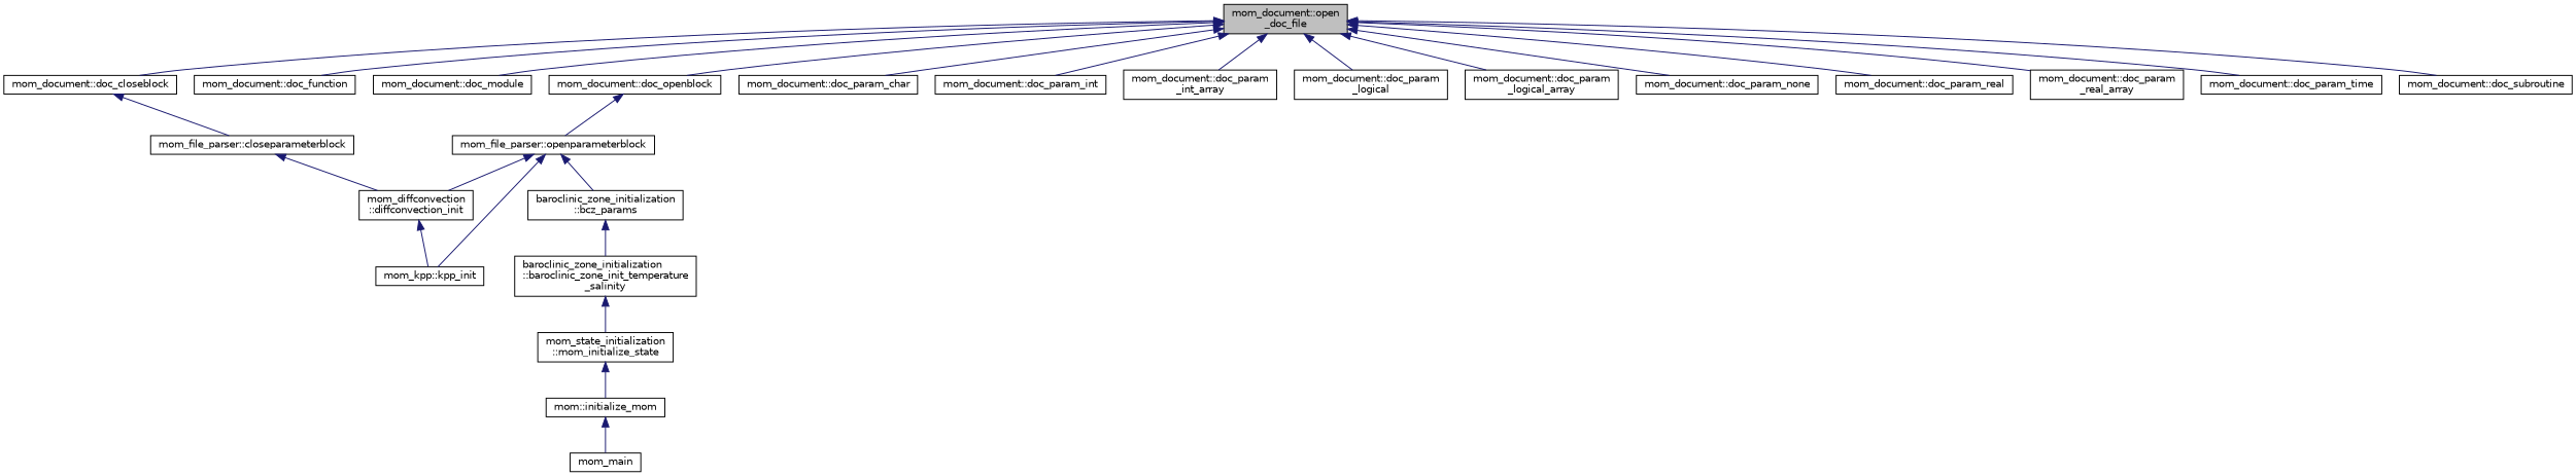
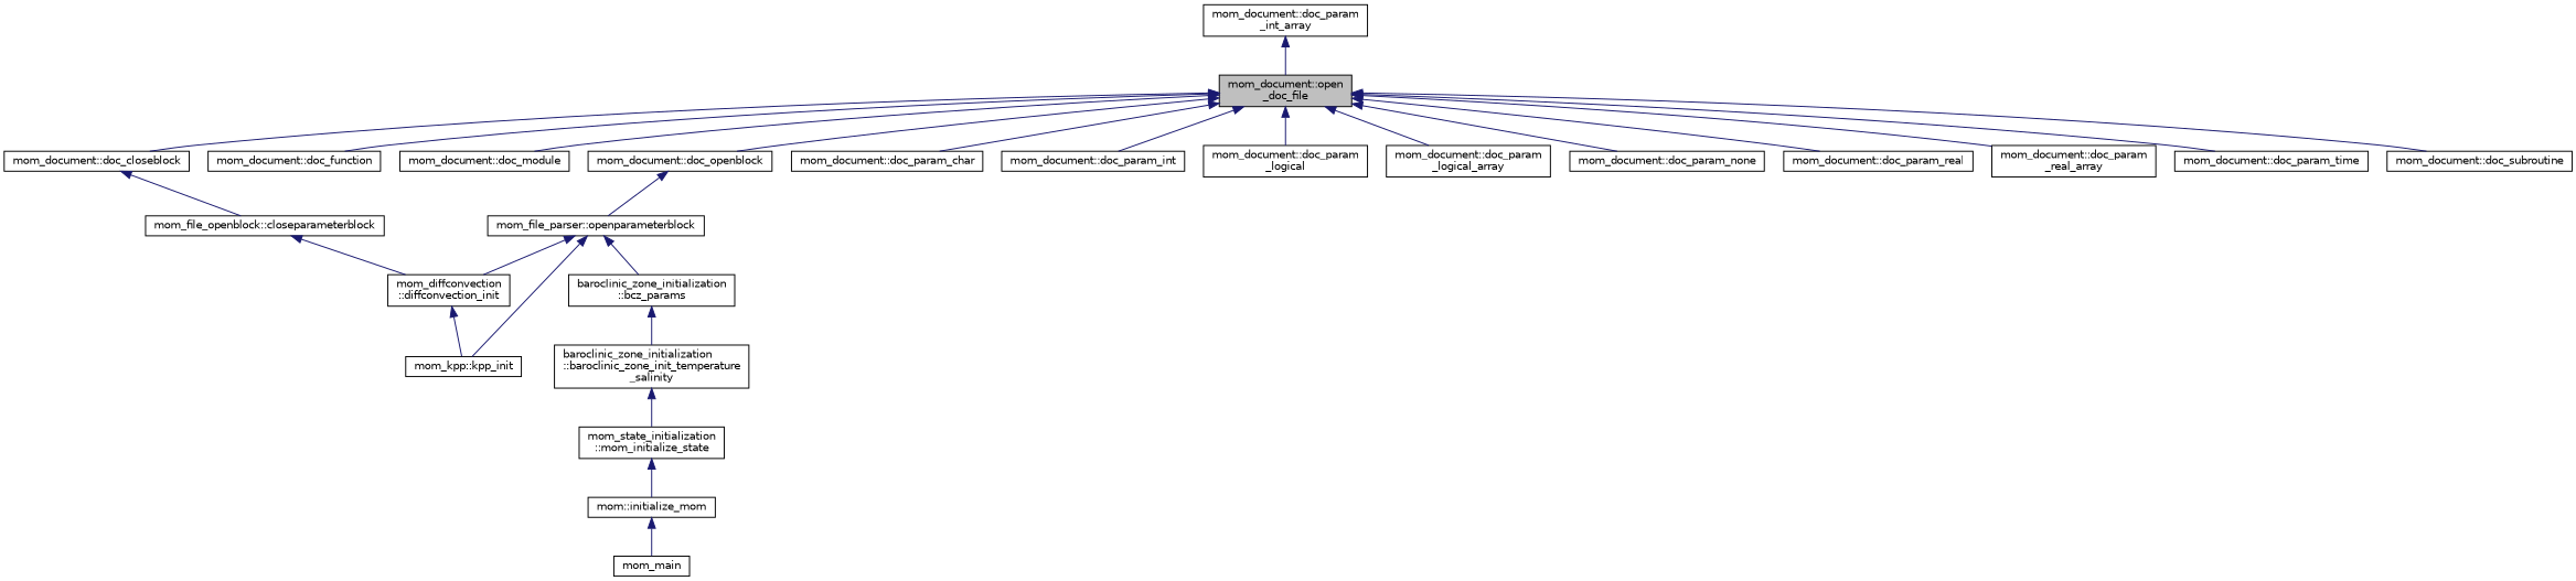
  digraph {
    rankdir=TB
    node [color=black fillcolor=white fontname=Helvetica fontsize=10 shape=record style=filled]
    edge [color=midnightblue dir=back fontname=Helvetica fontsize=10 labelfontname=Helvetica labelfontsize=10 style=solid]
    n1 [fillcolor=grey75 fontcolor=black height=0.2 label="mom_document::open\l_doc_file" width=0.4]
    n2 [height=0.2 label="mom_document::doc_closeblock" width=0.4]
    n3 [height=0.2 label="mom_document::doc_function" width=0.4]
    n4 [height=0.2 label="mom_document::doc_module" width=0.4]
    n5 [height=0.2 label="mom_document::doc_openblock" width=0.4]
    n6 [height=0.2 label="mom_document::doc_param_char" width=0.4]
    n7 [height=0.2 label="mom_document::doc_param_int" width=0.4]
    n8 [height=0.2 label="mom_document::doc_param\l_int_array" width=0.4]
    n9 [height=0.2 label="mom_document::doc_param\l_logical" width=0.4]
    n10 [height=0.2 label="mom_document::doc_param\l_logical_array" width=0.4]
    n11 [height=0.2 label="mom_document::doc_param_none" width=0.4]
    n12 [height=0.2 label="mom_document::doc_param_real" width=0.4]
    n13 [height=0.2 label="mom_document::doc_param\l_real_array" width=0.4]
    n14 [height=0.2 label="mom_document::doc_param_time" width=0.4]
    n15 [height=0.2 label="mom_document::doc_subroutine" width=0.4]
-   n16 [height=0.2 label="mom_file_parser::closeparameterblock" width=0.4]
+   n16 [height=0.2 label="mom_file_openblock::closeparameterblock" width=0.4]
    n17 [height=0.2 label="mom_file_parser::openparameterblock" width=0.4]
    n18 [height=0.2 label="mom_diffconvection\l::diffconvection_init" width=0.4]
    n19 [height=0.2 label="mom_kpp::kpp_init" width=0.4]
    n20 [height=0.2 label="baroclinic_zone_initialization\l::bcz_params" width=0.4]
    n21 [height=0.2 label="baroclinic_zone_initialization\l::baroclinic_zone_init_temperature\l_salinity" width=0.4]
    n22 [height=0.2 label="mom_state_initialization\l::mom_initialize_state" width=0.4]
    n23 [height=0.2 label="mom::initialize_mom" width=0.4]
    n24 [height=0.2 label=mom_main width=0.4]
    n1 -> n2
    n1 -> n3
    n1 -> n4
    n1 -> n5
    n1 -> n6
    n1 -> n7
-   n1 -> n8
+   n8 -> n1
    n1 -> n9
    n1 -> n10
    n1 -> n11
    n1 -> n12
    n1 -> n13
    n1 -> n14
    n1 -> n15
    n2 -> n16
    n5 -> n17
    n16 -> n18
    n17 -> n18
    n17 -> n19
    n17 -> n20
    n18 -> n19
    n20 -> n21
    n21 -> n22
    n22 -> n23
    n23 -> n24
  }
